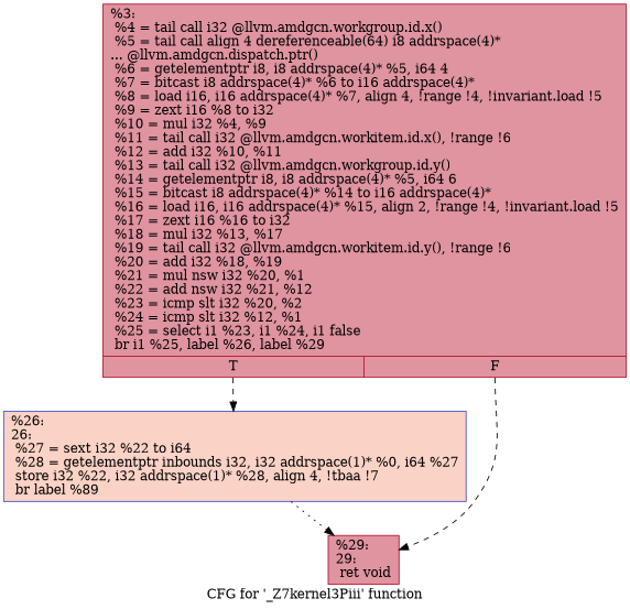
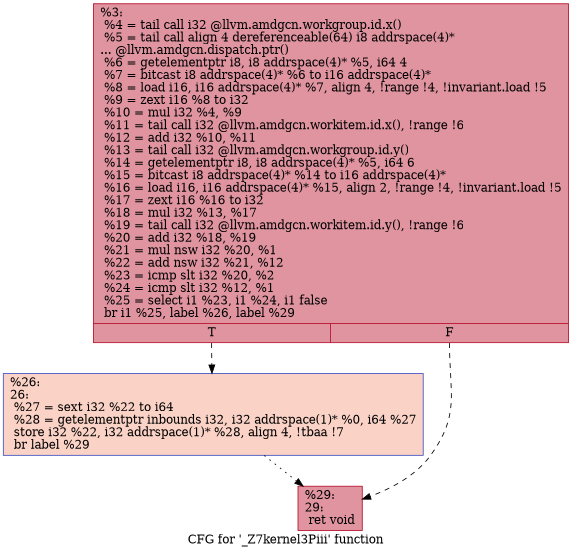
  digraph {
    label="CFG for '_Z7kernel3Piii' function"
    node [color="#b70d28ff" fillcolor="#b70d2870" shape=record style=filled]
    edge [style=dashed]
    n1 [label="{%3:\l  %4 = tail call i32 @llvm.amdgcn.workgroup.id.x()\l  %5 = tail call align 4 dereferenceable(64) i8 addrspace(4)*\l... @llvm.amdgcn.dispatch.ptr()\l  %6 = getelementptr i8, i8 addrspace(4)* %5, i64 4\l  %7 = bitcast i8 addrspace(4)* %6 to i16 addrspace(4)*\l  %8 = load i16, i16 addrspace(4)* %7, align 4, !range !4, !invariant.load !5\l  %9 = zext i16 %8 to i32\l  %10 = mul i32 %4, %9\l  %11 = tail call i32 @llvm.amdgcn.workitem.id.x(), !range !6\l  %12 = add i32 %10, %11\l  %13 = tail call i32 @llvm.amdgcn.workgroup.id.y()\l  %14 = getelementptr i8, i8 addrspace(4)* %5, i64 6\l  %15 = bitcast i8 addrspace(4)* %14 to i16 addrspace(4)*\l  %16 = load i16, i16 addrspace(4)* %15, align 2, !range !4, !invariant.load !5\l  %17 = zext i16 %16 to i32\l  %18 = mul i32 %13, %17\l  %19 = tail call i32 @llvm.amdgcn.workitem.id.y(), !range !6\l  %20 = add i32 %18, %19\l  %21 = mul nsw i32 %20, %1\l  %22 = add nsw i32 %21, %12\l  %23 = icmp slt i32 %20, %2\l  %24 = icmp slt i32 %12, %1\l  %25 = select i1 %23, i1 %24, i1 false\l  br i1 %25, label %26, label %29\l|{<s0>T|<s1>F}}"]
-   n2 [color="#3d50c3ff" fillcolor="#f59c7d70" label="{%26:\l26:                                               \l  %27 = sext i32 %22 to i64\l  %28 = getelementptr inbounds i32, i32 addrspace(1)* %0, i64 %27\l  store i32 %22, i32 addrspace(1)* %28, align 4, !tbaa !7\l  br label %89\l}"]
+   n2 [color="#3d50c3ff" fillcolor="#f59c7d70" label="{%26:\l26:                                               \l  %27 = sext i32 %22 to i64\l  %28 = getelementptr inbounds i32, i32 addrspace(1)* %0, i64 %27\l  store i32 %22, i32 addrspace(1)* %28, align 4, !tbaa !7\l  br label %29\l}"]
    n3 [label="{%29:\l29:                                               \l  ret void\l}"]
    n1 -> n2 [tailport=s0]
    n1 -> n3 [tailport=s1]
    n2 -> n3 [style=dotted]
  }
